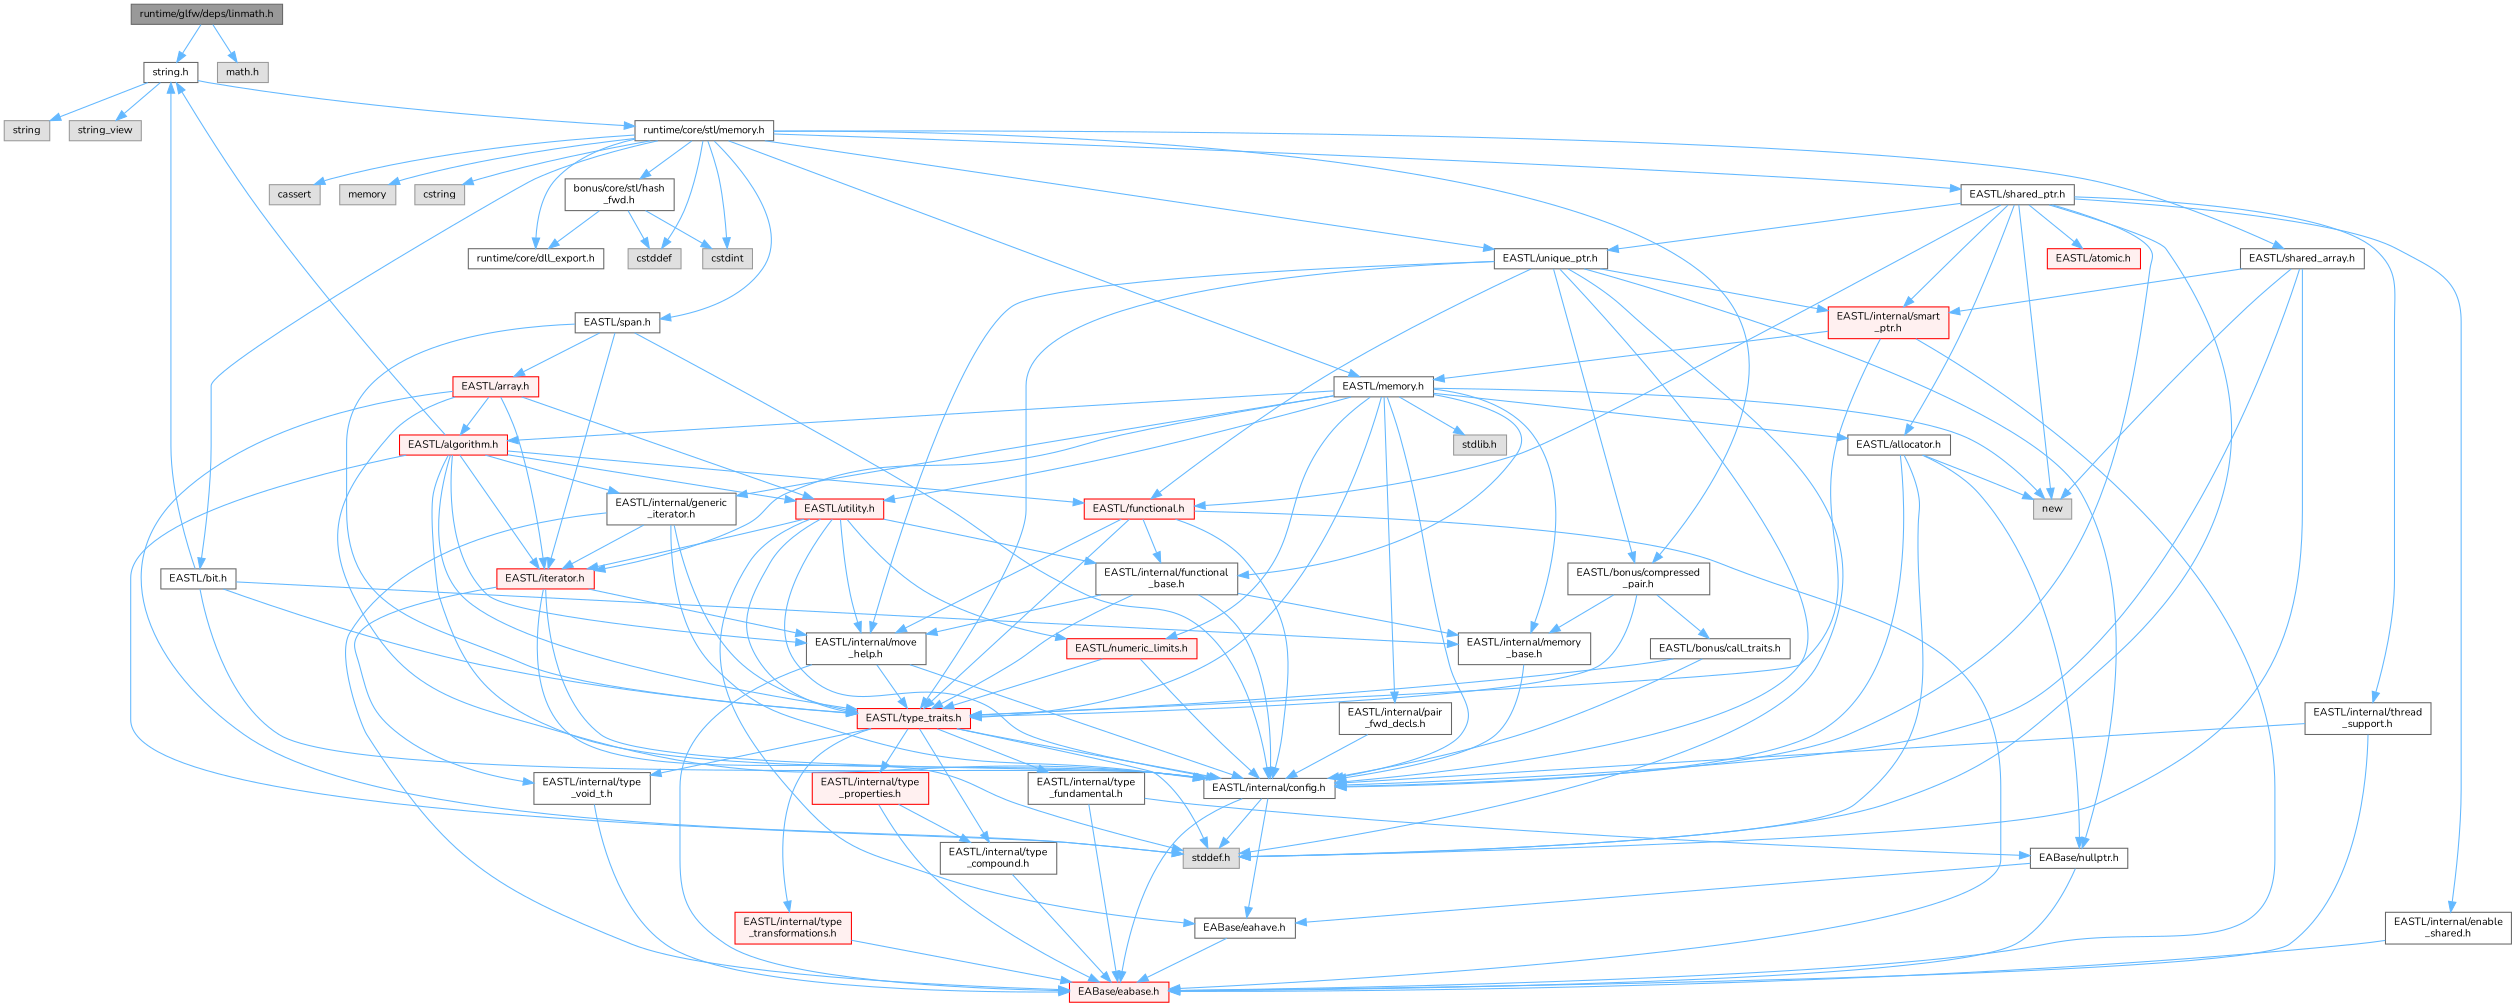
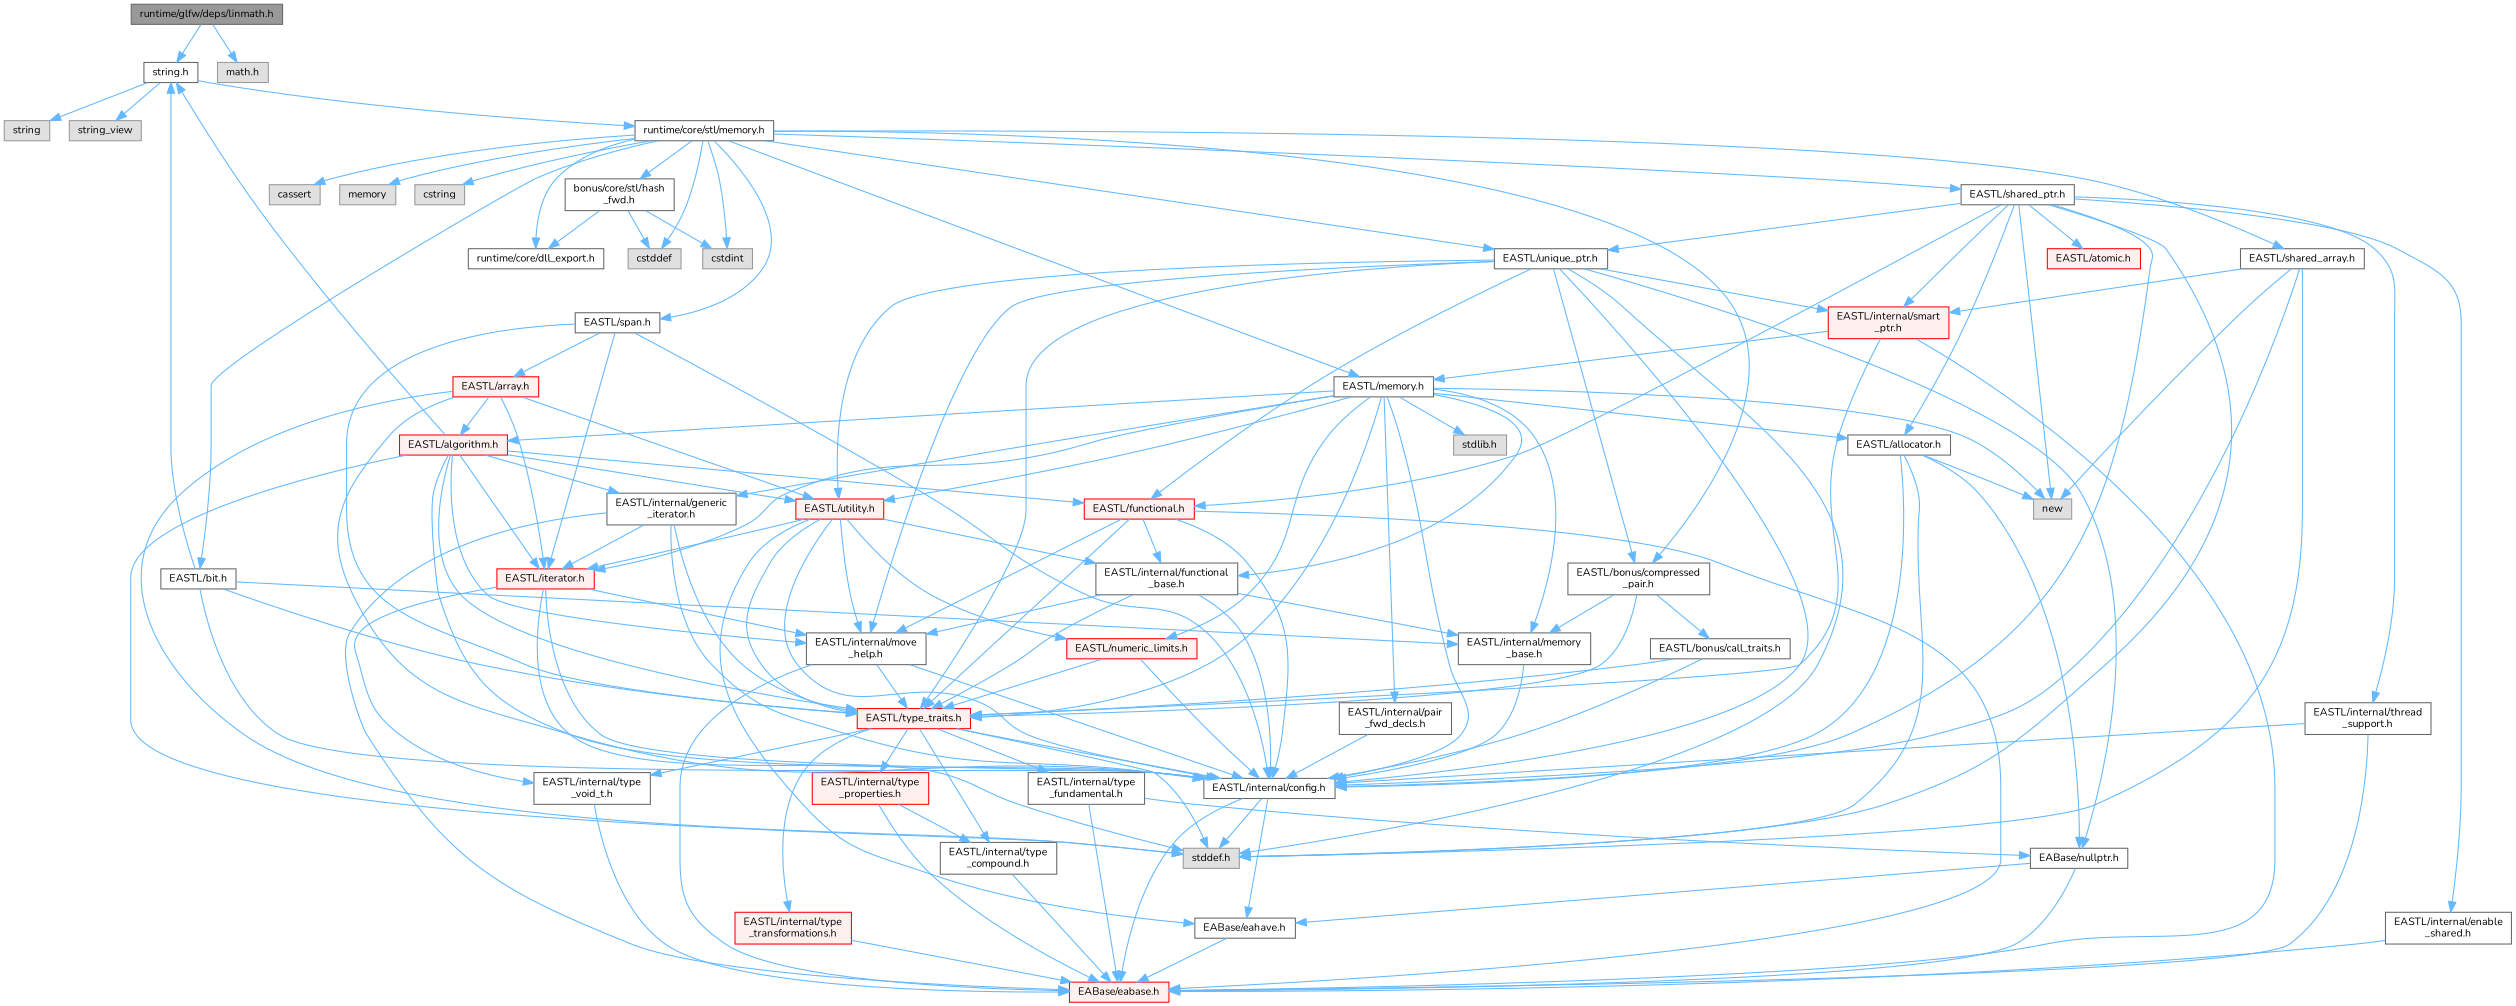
  digraph {
    fontname=Nunito
    node [color=grey40 fillcolor=white fontname=Nunito fontsize=10 shape=box style=filled]
    edge [color=steelblue1 fontname=Nunito fontsize=10 labelfontname=Helvetica labelfontsize=10 style=solid]
    n1 [color=gray40 fillcolor=grey60 fontcolor=black height=0.2 label="runtime/glfw/deps/linmath.h" width=0.4]
    n2 [height=0.2 label="string.h" width=0.4]
    n3 [color=grey60 fillcolor="#E0E0E0" height=0.2 label="math.h" width=0.4]
    n4 [color=grey60 fillcolor="#E0E0E0" height=0.2 label=string width=0.4]
    n5 [color=grey60 fillcolor="#E0E0E0" height=0.2 label=string_view width=0.4]
    n6 [height=0.2 label="runtime/core/stl/memory.h" width=0.4]
    n7 [color=grey60 fillcolor="#E0E0E0" height=0.2 label=cstddef width=0.4]
    n8 [color=grey60 fillcolor="#E0E0E0" height=0.2 label=cstdint width=0.4]
    n9 [color=grey60 fillcolor="#E0E0E0" height=0.2 label=cassert width=0.4]
    n10 [color=grey60 fillcolor="#E0E0E0" height=0.2 label=memory width=0.4]
    n11 [color=grey60 fillcolor="#E0E0E0" height=0.2 label=cstring width=0.4]
    n12 [height=0.2 label="EASTL/bit.h" width=0.4]
    n13 [height=0.2 label="EASTL/memory.h" width=0.4]
    n14 [height=0.2 label="EASTL/shared_array.h" width=0.4]
    n15 [height=0.2 label="EASTL/unique_ptr.h" width=0.4]
    n16 [height=0.2 label="EASTL/bonus/compressed\l_pair.h" width=0.4]
    n17 [height=0.2 label="EASTL/shared_ptr.h" width=0.4]
    n18 [height=0.2 label="EASTL/span.h" width=0.4]
    n19 [height=0.2 label="runtime/core/dll_export.h" width=0.4]
    n20 [height=0.2 label="bonus/core/stl/hash\l_fwd.h" width=0.4]
    n21 [height=0.2 label="EASTL/internal/config.h" width=0.4]
    n22 [height=0.2 label="EASTL/internal/memory\l_base.h" width=0.4]
    n23 [color=red fillcolor="#FFF0F0" height=0.2 label="EASTL/type_traits.h" width=0.4]
    n24 [height=0.2 label="EASTL/internal/generic\l_iterator.h" width=0.4]
    n25 [color=red fillcolor="#FFF0F0" height=0.2 label="EASTL/iterator.h" width=0.4]
    n26 [height=0.2 label="EASTL/internal/pair\l_fwd_decls.h" width=0.4]
    n27 [height=0.2 label="EASTL/internal/functional\l_base.h" width=0.4]
    n28 [color=red fillcolor="#FFF0F0" height=0.2 label="EASTL/algorithm.h" width=0.4]
    n29 [color=red fillcolor="#FFF0F0" height=0.2 label="EASTL/utility.h" width=0.4]
    n30 [color=red fillcolor="#FFF0F0" height=0.2 label="EASTL/numeric_limits.h" width=0.4]
    n31 [height=0.2 label="EASTL/allocator.h" width=0.4]
    n32 [color=grey60 fillcolor="#E0E0E0" height=0.2 label=new width=0.4]
    n33 [color=grey60 fillcolor="#E0E0E0" height=0.2 label="stdlib.h" width=0.4]
    n34 [color=grey60 fillcolor="#E0E0E0" height=0.2 label="stddef.h" width=0.4]
    n35 [color=red fillcolor="#FFF0F0" height=0.2 label="EASTL/internal/smart\l_ptr.h" width=0.4]
    n36 [height=0.2 label="EABase/nullptr.h" width=0.4]
    n37 [height=0.2 label="EASTL/internal/move\l_help.h" width=0.4]
    n38 [color=red fillcolor="#FFF0F0" height=0.2 label="EASTL/functional.h" width=0.4]
    n39 [height=0.2 label="EASTL/bonus/call_traits.h" width=0.4]
    n40 [height=0.2 label="EASTL/internal/thread\l_support.h" width=0.4]
    n41 [color=red fillcolor="#FFF0F0" height=0.2 label="EASTL/atomic.h" width=0.4]
    n42 [height=0.2 label="EASTL/internal/enable\l_shared.h" width=0.4]
    n43 [color=red fillcolor="#FFF0F0" height=0.2 label="EASTL/array.h" width=0.4]
    n44 [color=red fillcolor="#FFF0F0" height=0.2 label="EABase/eabase.h" width=0.4]
    n45 [height=0.2 label="EABase/eahave.h" width=0.4]
    n46 [height=0.2 label="EASTL/internal/type\l_fundamental.h" width=0.4]
    n47 [color=red fillcolor="#FFF0F0" height=0.2 label="EASTL/internal/type\l_transformations.h" width=0.4]
    n48 [height=0.2 label="EASTL/internal/type\l_void_t.h" width=0.4]
    n49 [color=red fillcolor="#FFF0F0" height=0.2 label="EASTL/internal/type\l_properties.h" width=0.4]
    n50 [height=0.2 label="EASTL/internal/type\l_compound.h" width=0.4]
    n1 -> n2
    n1 -> n3
    n2 -> n4
    n2 -> n5
    n2 -> n6
    n6 -> n7
    n6 -> n8
    n6 -> n9
    n6 -> n10
    n6 -> n11
    n6 -> n12
    n6 -> n13
    n6 -> n14
    n6 -> n15
    n6 -> n16
    n6 -> n17
    n6 -> n18
    n6 -> n19
    n6 -> n20
    n12 -> n2
    n12 -> n21
    n12 -> n22
    n12 -> n23
    n13 -> n21
    n13 -> n22
    n13 -> n23
    n13 -> n24
    n13 -> n25
    n13 -> n26
    n13 -> n27
    n13 -> n28
    n13 -> n29
    n13 -> n30
    n13 -> n31
    n13 -> n32
    n13 -> n33
    n14 -> n21
    n14 -> n32
    n14 -> n34
    n14 -> n35
    n15 -> n16
    n15 -> n21
    n15 -> n23
+   n15 -> n29
    n15 -> n34
    n15 -> n35
    n15 -> n36
    n15 -> n37
    n15 -> n38
    n16 -> n22
    n16 -> n23
    n16 -> n39
    n17 -> n15
    n17 -> n21
    n17 -> n31
    n17 -> n32
    n17 -> n34
    n17 -> n35
    n17 -> n38
    n17 -> n40
    n17 -> n41
    n17 -> n42
    n18 -> n21
    n18 -> n23
    n18 -> n25
    n18 -> n43
    n20 -> n7
    n20 -> n8
    n20 -> n19
    n21 -> n34
    n21 -> n44
    n21 -> n45
    n22 -> n21
    n23 -> n21
    n23 -> n34
    n23 -> n46
    n23 -> n47
    n23 -> n48
    n23 -> n49
    n23 -> n50
    n24 -> n21
    n24 -> n23
    n24 -> n25
    n24 -> n44
    n25 -> n21
    n25 -> n34
    n25 -> n37
    n25 -> n48
    n26 -> n21
    n27 -> n21
    n27 -> n22
    n27 -> n23
    n27 -> n37
    n28 -> n2
    n28 -> n21
    n28 -> n23
    n28 -> n24
    n28 -> n25
    n28 -> n29
    n28 -> n34
    n28 -> n37
    n28 -> n38
    n29 -> n21
    n29 -> n23
    n29 -> n25
    n29 -> n27
    n29 -> n30
    n29 -> n37
    n29 -> n45
    n30 -> n21
    n30 -> n23
    n31 -> n21
    n31 -> n32
    n31 -> n34
    n31 -> n36
    n35 -> n13
    n35 -> n23
    n35 -> n44
    n36 -> n44
    n36 -> n45
    n37 -> n21
    n37 -> n23
    n37 -> n44
    n38 -> n21
    n38 -> n23
    n38 -> n27
    n38 -> n37
    n38 -> n44
    n39 -> n21
    n39 -> n23
    n40 -> n21
    n40 -> n44
    n42 -> n44
    n43 -> n21
    n43 -> n25
    n43 -> n28
    n43 -> n29
    n43 -> n34
    n45 -> n44
    n46 -> n36
    n46 -> n44
    n47 -> n44
    n48 -> n44
    n49 -> n44
    n49 -> n50
    n50 -> n44
  }
